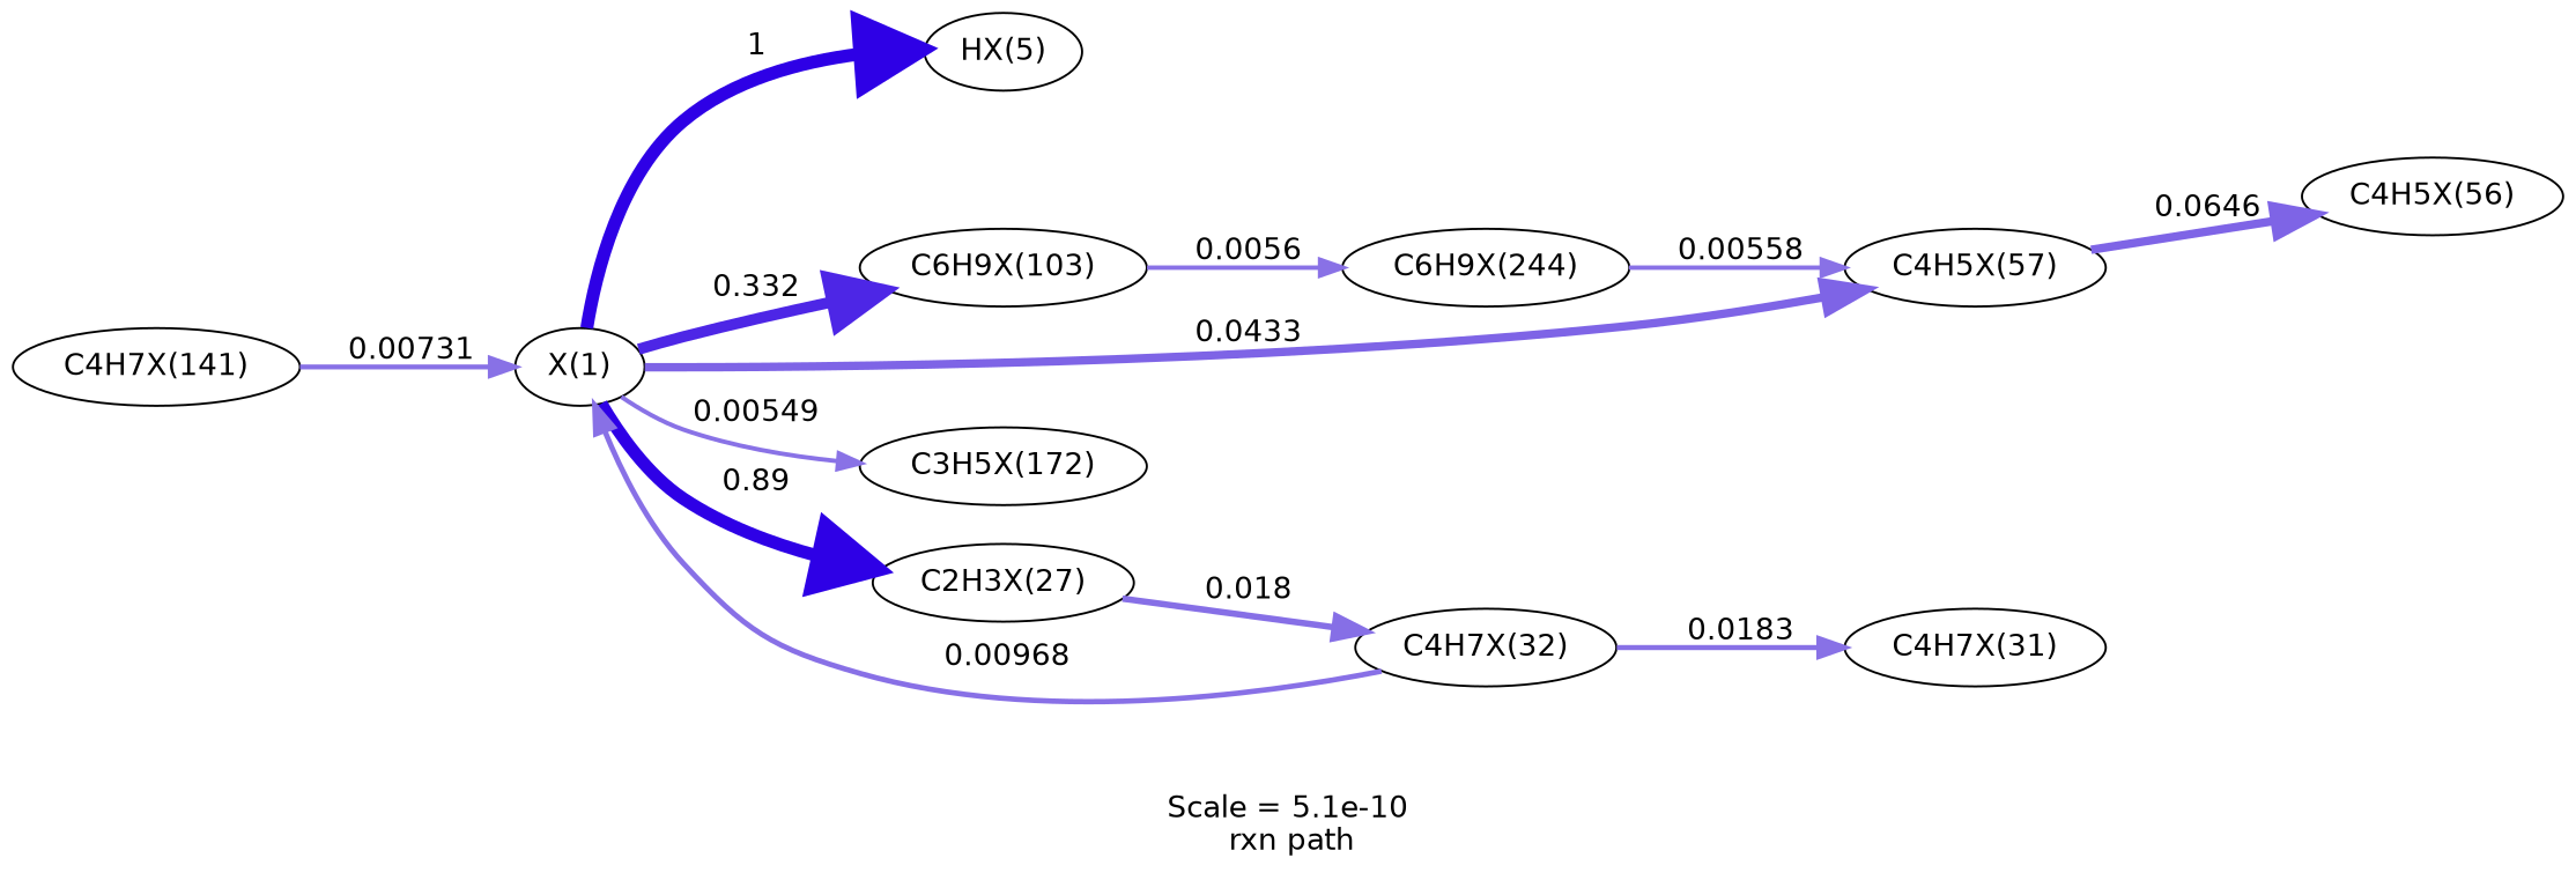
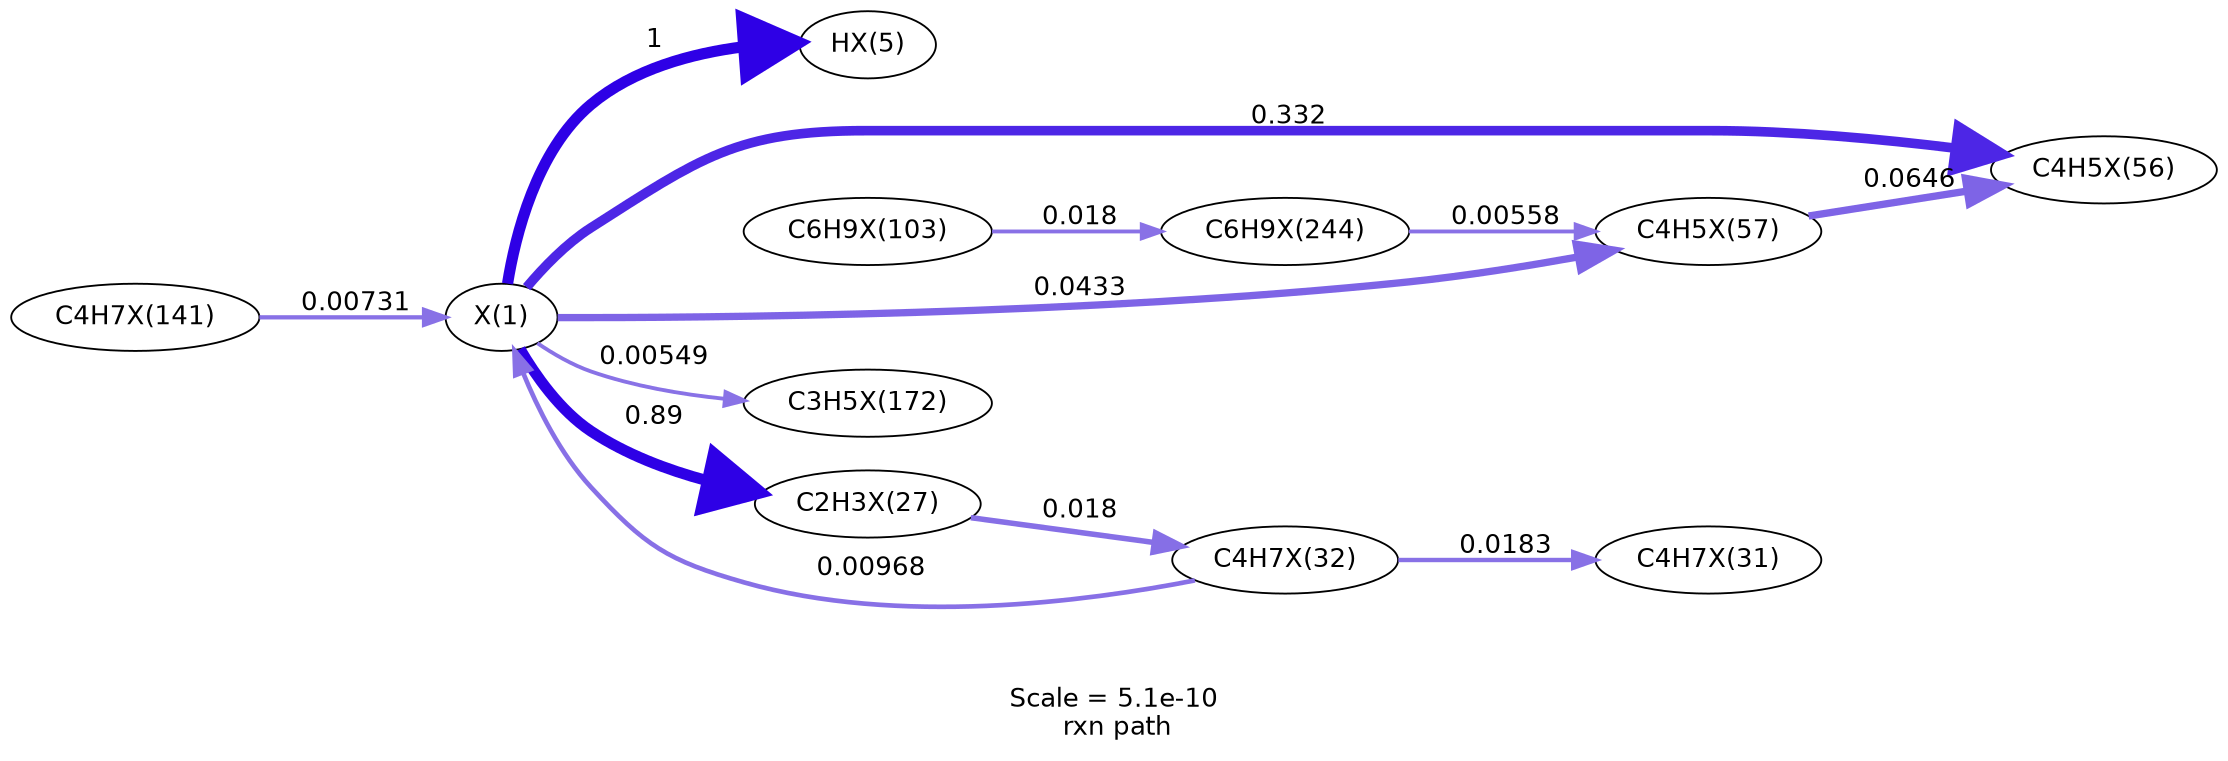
  digraph {
    fontname=Helvetica
    label="Scale = 5.1e-10\l rxn path"
    rankdir=LR
    node [fontname=Helvetica]
    edge [arrowsize=1.04 color="0.7, 0.506, 0.9" fontname=Helvetica]
    n1 [label="X(1)"]
    n2 [label="HX(5)"]
    n3 [label="C2H3X(27)"]
    n4 [label="C4H5X(57)"]
    n5 [label="C4H5X(56)"]
    n6 [label="C3H5X(172)"]
    n7 [label="C4H7X(32)"]
    n8 [label="C4H7X(31)"]
    n9 [label="C4H7X(141)"]
    n10 [label="C6H9X(244)"]
    n11 [label="C6H9X(103)"]
    n1 -> n2 [arrowsize=3 color="0.7, 1.5, 0.9" label=" 1" style="setlinewidth(6)"]
    n1 -> n3 [arrowsize=2.96 color="0.7, 1.39, 0.9" label=" 0.89" style="setlinewidth(5.91)"]
    n1 -> n4 [arrowsize=1.96 color="0.7, 0.563, 0.9" label=" 0.0433" style="setlinewidth(3.92)"]
-   n1 -> n11 [arrowsize=2.58 color="0.7, 0.832, 0.9" label=" 0.332" style="setlinewidth(5.17)"]
+   n1 -> n5 [arrowsize=2.58 color="0.7, 0.832, 0.9" label=" 0.332" style="setlinewidth(5.17)"]
    n1 -> n6 [color="0.7, 0.505, 0.9" label=" 0.00549" style="setlinewidth(2.07)"]
    n3 -> n7 [arrowsize=1.48 color="0.7, 0.518, 0.9" label=" 0.018" style="setlinewidth(2.97)"]
    n4 -> n5 [arrowsize=1.97 color="0.7, 0.565, 0.9" label=" 0.0646" style="setlinewidth(3.93)"]
    n7 -> n1 [arrowsize=1.25 color="0.7, 0.51, 0.9" label=" 0.00968" style="setlinewidth(2.5)"]
    n7 -> n8 [arrowsize=1.19 color="0.7, 0.508, 0.9" label=" 0.0183" style="setlinewidth(2.38)"]
    n9 -> n1 [arrowsize=1.14 color="0.7, 0.507, 0.9" label=" 0.00731" style="setlinewidth(2.29)"]
    n10 -> n4 [label=" 0.00558" style="setlinewidth(2.08)"]
-   n11 -> n10 [label=" 0.0056" style="setlinewidth(2.09)"]
+   n11 -> n10 [label=" 0.018" style="setlinewidth(2.09)"]
  }
